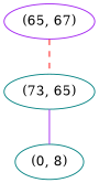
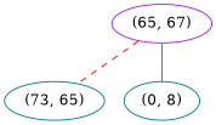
  graph {
    node [color=teal]
    "(65, 67)" [color=purple]
    "(73, 65)"
    n3 [label="(0, 8)"]
    "(65, 67)" -- "(73, 65)" [color=red style=dashed weight=1]
-   "(73, 65)" -- n3 [color=purple style=solid weight=4]
+   "(65, 67)" -- n3 [color=purple style=solid weight=4]
  }
